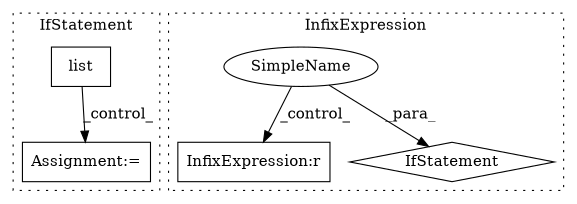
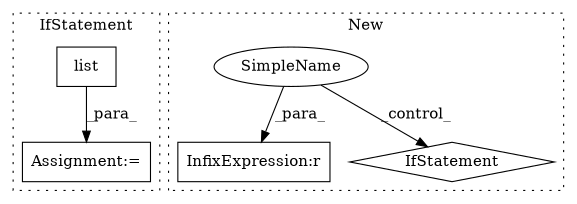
  digraph {
    node [shape=box]
    n1 [a=32 l="5,1" label=list s="1746,1772"]
    n2 [a=7 l=1 label="Assignment:=" s=1745]
    n3 [a=42 l=5 label=SimpleName s=1886 shape=ellipse]
    n4 [a=27 l=4 label="InfixExpression:r" s=1763]
    n5 [a=25 l=3 label=IfStatement s=1775 shape=diamond]
    subgraph cluster_1 {
      label=IfStatement
      style=dotted
      n1
      n2
    }
    subgraph cluster_2 {
-     label=InfixExpression
+     label=New
      style=dotted
      n3
      n4
      n5
    }
-   n1 -> n2 [label=_control_]
-   n3 -> n4 [label=_control_]
-   n3 -> n5 [label=_para_]
+   n1 -> n2 [label=_para_]
+   n3 -> n4 [label=_para_]
+   n3 -> n5 [label=_control_]
  }
